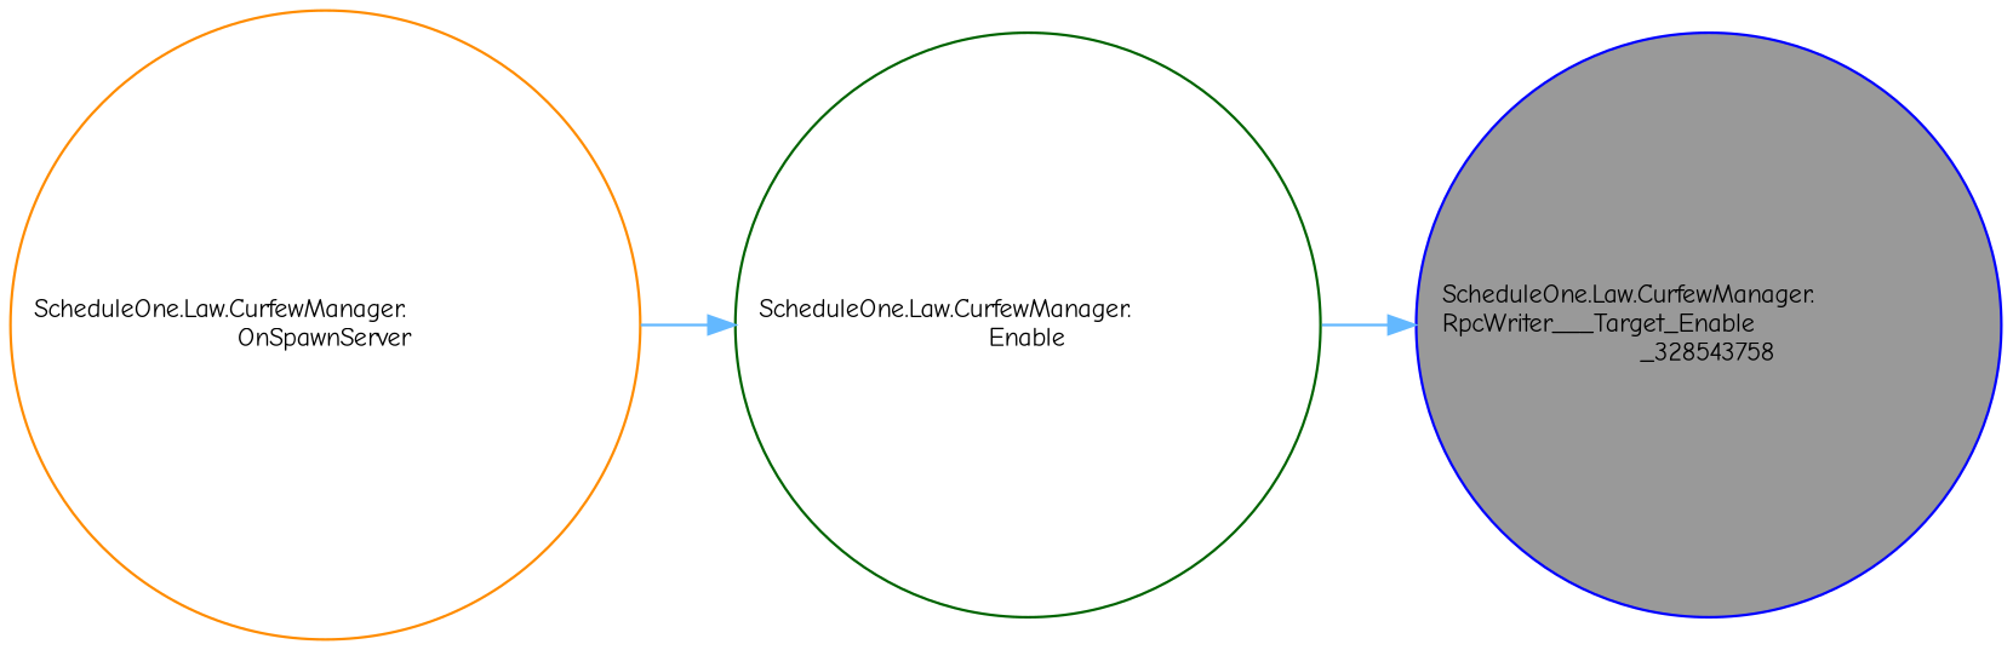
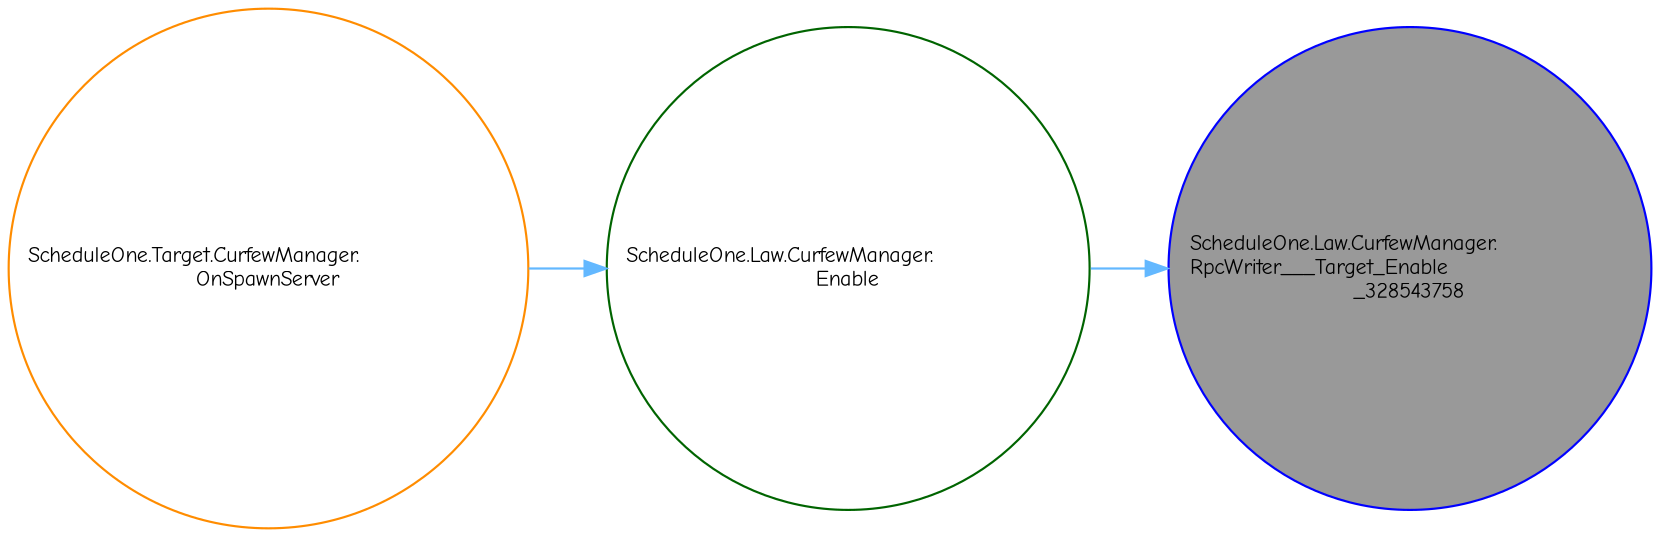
  digraph {
    rankdir=RL
    fontname="Comic Neue"
    node [fillcolor=white fontname="Comic Neue" fontsize=10 shape=circle style=filled]
    edge [color=steelblue1 dir=back fontname="Comic Neue" fontsize=10 labelfontname=Helvetica labelfontsize=10 style=solid]
    n1 [color=blue fillcolor=grey60 fontcolor=black height=0.2 label="ScheduleOne.Law.CurfewManager.\lRpcWriter___Target_Enable\l_328543758" width=0.4]
    n2 [color=darkgreen height=0.2 label="ScheduleOne.Law.CurfewManager.\lEnable" width=0.4]
-   n3 [color=darkorange height=0.2 label="ScheduleOne.Law.CurfewManager.\lOnSpawnServer" width=0.4]
+   n3 [color=darkorange height=0.2 label="ScheduleOne.Target.CurfewManager.\lOnSpawnServer" width=0.4]
    n1 -> n2
    n2 -> n3
  }
